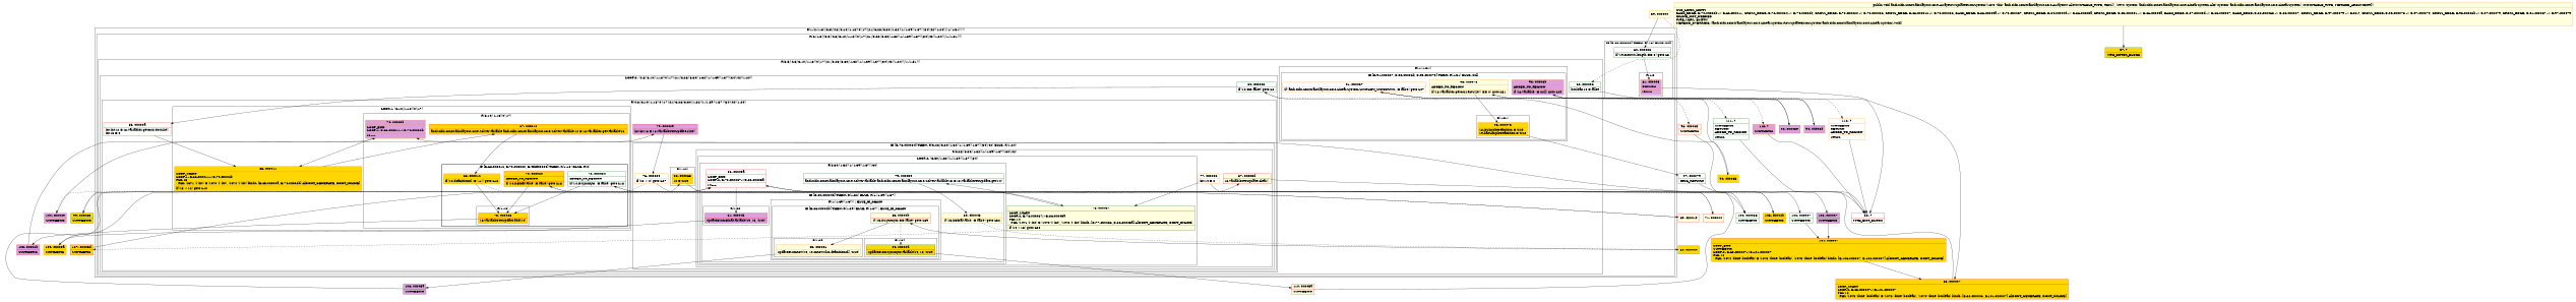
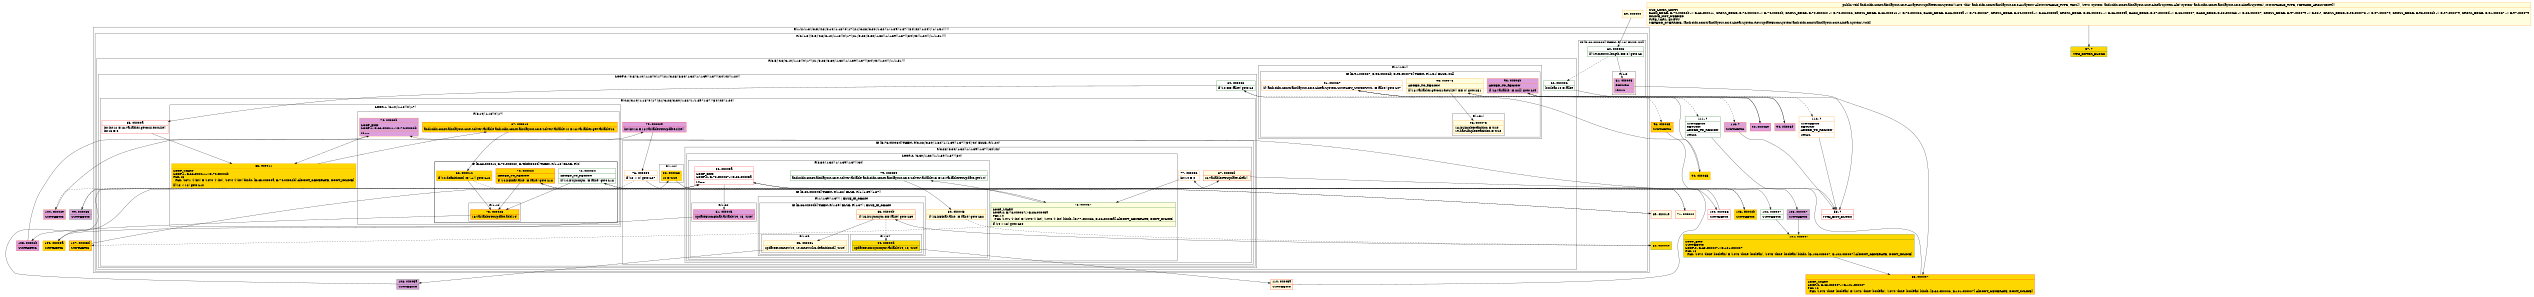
  digraph {
    node [color=darkorange fillcolor=white shape=record style=filled]
    n1 [fillcolor=plum label="{61\:\ 0x0005|RETURN\l|return\l}"]
    n2 [color=darkgreen label="{60\:\ 0x0003|if (r9.mRows.length == 0) goto L3\l}"]
    n3 [color=red fillcolor=gold label="{73\:\ 0x0026|r8.variablesToUpdate.add(r4)\l}"]
    n4 [fillcolor=gold label="{68\:\ 0x001c|if (r4.definitionId != (\-1)) goto L18\l}"]
    n5 [color=red fillcolor=gold label="{70\:\ 0x0020|ADDED_TO_REGION\l|if (r4.isFinalValue != false) goto L18\l}"]
    n6 [color=darkgreen label="{72\:\ 0x0024|ADDED_TO_REGION\l|if (r4.isSynonym != false) goto L18\l}"]
    n7 [color=red fillcolor=gold label="{67\:\ 0x0013|androidx.constraintlayout.core.SolverVariable androidx.constraintlayout.core.SolverVariable r4 = r8.variables.getVariable(r3)\l}"]
    n8 [fillcolor=plum label="{74\:\ 0x002b|LOOP_END\lLOOP:1: B:66:0x0011\-\>B:74:0x002b\l|r3++\l}"]
    n9 [fillcolor=gold label="{66\:\ 0x0011|LOOP_START\lLOOP:1: B:66:0x0011\-\>B:74:0x002b\lPHI: r3 \l  PHI: (r3v1 'i' int) = (r3v0 'i' int), (r3v4 'i' int) binds: [B:65:0x000a, B:74:0x002b] A[DONT_GENERATE, DONT_INLINE]\l|if (r3 \< r2) goto L10\l}"]
    n10 [color=red fillcolor=plum label="{81\:\ 0x0045|updateFromFinalVariable(r9, r5, true)\l}"]
    n11 [fillcolor=lightyellow label="{85\:\ 0x0051|updateFromRow(r9, r9.mRows[r5.definitionId], true)\l}"]
    n12 [color=darkgreen fillcolor=gold label="{84\:\ 0x004d|updateFromSynonymVariable(r9, r5, true)\l}"]
    n13 [color=red fillcolor=lightyellow label="{83\:\ 0x004b|if (r5.isSynonym == false) goto L39\l}"]
    n14 [fillcolor=lightyellow label="{80\:\ 0x0043|if (r5.isFinalValue != false) goto L32\l}"]
    n15 [color=darkgreen label="{79\:\ 0x0039|androidx.constraintlayout.core.SolverVariable androidx.constraintlayout.core.SolverVariable r5 = r8.variablesToUpdate.get(r4)\l}"]
    n16 [color=red label="{86\:\ 0x005a|LOOP_END\lLOOP:2: B:78:0x0037\-\>B:86:0x005a\l|r4++\l}"]
    n17 [color=darkgreen fillcolor=lightyellow label="{78\:\ 0x0037|LOOP_START\lLOOP:2: B:78:0x0037\-\>B:86:0x005a\lPHI: r4 \l  PHI: (r4v1 'i' int) = (r4v0 'i' int), (r4v2 'i' int) binds: [B:77:0x0036, B:86:0x005a] A[DONT_GENERATE, DONT_INLINE]\l|if (r4 \< r3) goto L30\l}"]
    n18 [label="{77\:\ 0x0036|int r4 = 0\l}"]
    n19 [color=red fillcolor=lightyellow label="{87\:\ 0x005d|r8.variablesToUpdate.clear()\l}"]
    n20 [fillcolor=gold label="{88\:\ 0x0063|r0 = true\l}"]
    n21 [label="{76\:\ 0x0034|if (r3 \> 0) goto L27\l}"]
    n22 [color=red label="{65\:\ 0x000a|int int r2 = r8.variables.getCurrentSize()\lint r3 = 0\l}"]
    n23 [color=red fillcolor=plum label="{75\:\ 0x002e|int int r3 = r8.variablesToUpdate.size()\l}"]
    n24 [color=darkgreen label="{64\:\ 0x0008|if (r0 == false) goto L8\l}"]
-   n25 [fillcolor=gold label="{96\:\ 0x0075|r8.isSimpleDefinition = true\lr9.hasSimpleDefinition = true\l}"]
+   n25 [fillcolor=lightyellow label="{96\:\ 0x0075|r8.isSimpleDefinition = true\lr9.hasSimpleDefinition = true\l}"]
    n26 [label="{91\:\ 0x0067|if (androidx.constraintlayout.core.LinearSystem.SIMPLIFY_SYNONYMS != false) goto L47\l}"]
    n27 [fillcolor=plum label="{93\:\ 0x006b|ADDED_TO_REGION\l|if (r8.variable != null) goto L49\l}"]
    n28 [fillcolor=lightyellow label="{95\:\ 0x0073|ADDED_TO_REGION\l|if (r8.variables.getCurrentSize() == 0) goto L51\l}"]
    n29 [color=darkgreen label="{62\:\ 0x0006|boolean r0 = false\l}"]
    n30 [color=red label="{58\:\ ?|MTH_EXIT_BLOCK\l}"]
    n31 [color=red fillcolor=plum label="{105\:\ 0x002b|SYNTHETIC\l}"]
    n32 [color=red fillcolor=lightyellow label="{69\:\ 0x001e}"]
    n33 [color=red fillcolor=lightyellow label="{71\:\ 0x0022}"]
    n34 [fillcolor=gold label="{106\:\ 0x002b|SYNTHETIC\l}"]
    n35 [fillcolor=plum label="{104\:\ 0x002e|SYNTHETIC\l}"]
    n36 [fillcolor=gold label="{109\:\ 0x005a|SYNTHETIC\l}"]
    n37 [color=darkgreen fillcolor=plum label="{108\:\ 0x005a|SYNTHETIC\l}"]
    n38 [color=red fillcolor=lightyellow label="{110\:\ 0x005a|SYNTHETIC\l}"]
    n39 [color=darkgreen fillcolor=gold label="{82\:\ 0x0049}"]
    n40 [color=red fillcolor=gold label="{107\:\ 0x005d|SYNTHETIC\l}"]
    n41 [color=darkgreen fillcolor=plum label="{103\:\ 0x0007|SYNTHETIC\l}"]
    n42 [color=darkgreen label="{102\:\ 0x0007|SYNTHETIC\l}"]
-   n43 [color=darkgreen fillcolor=gold label="{99\:\ 0x0063|SYNTHETIC\l}"]
-   n44 [color=darkgreen label="{100\:\ 0x0036|SYNTHETIC\l}"]
-   n45 [color=red fillcolor=lightyellow label="{98\:\ 0x0065|SYNTHETIC\l}"]
-   n46 [color=darkgreen label="{97\:\ 0x0079|ORIG_RETURN\l}"]
+   n43 [color=darkgreen fillcolor=plum label="{99\:\ 0x0063|SYNTHETIC\l}"]
+   n44 [color=red label="{100\:\ 0x0036|SYNTHETIC\l}"]
+   n45 [color=red fillcolor=gold label="{98\:\ 0x0065|SYNTHETIC\l}"]
    n47 [color=red fillcolor=plum label="{92\:\ 0x0069}"]
    n48 [color=darkgreen label="{111\:\ ?|SYNTHETIC\lRETURN\lADDED_TO_REGION\l|return\l}"]
    n49 [fillcolor=plum label="{94\:\ 0x006d}"]
    n50 [label="{112\:\ ?|SYNTHETIC\lRETURN\lADDED_TO_REGION\l|return\l}"]
    n51 [fillcolor=plum label="{113\:\ ?|SYNTHETIC\l}"]
    n52 [color=red fillcolor=gold label="{63\:\ 0x0007|LOOP_START\lLOOP:0: B:63:0x0007\-\>B:101:0x0007\lPHI: r0 \l  PHI: (r0v3 'done' boolean) = (r0v2 'done' boolean), (r0v4 'done' boolean) binds: [B:62:0x0006, B:101:0x0007] A[DONT_GENERATE, DONT_INLINE]\l}"]
    n53 [fillcolor=gold label="{90\:\ 0x0065}"]
-   n54 [color=red fillcolor=gold label="{101\:\ 0x0007|LOOP_END\lSYNTHETIC\lLOOP:0: B:63:0x0007\-\>B:101:0x0007\lPHI: r0 \l  PHI: (r0v4 'done' boolean) = (r0v3 'done' boolean), (r0v5 'done' boolean) binds: [B:103:0x0007, B:102:0x0007] A[DONT_GENERATE, DONT_INLINE]\l}"]
+   n54 [color=darkgreen fillcolor=gold label="{101\:\ 0x0007|LOOP_END\lSYNTHETIC\lLOOP:0: B:63:0x0007\-\>B:101:0x0007\lPHI: r0 \l  PHI: (r0v4 'done' boolean) = (r0v3 'done' boolean), (r0v5 'done' boolean) binds: [B:103:0x0007, B:102:0x0007] A[DONT_GENERATE, DONT_INLINE]\l}"]
    n55 [color=darkgreen fillcolor=gold label="{57\:\ ?|MTH_ENTER_BLOCK\l}"]
    n56 [fillcolor=lightyellow label="{59\:\ 0x0000}"]
    n57 [fillcolor=lightyellow label="{public void androidx.constraintlayout.core.ArrayRow.updateFromSystem((r8v0 'this' androidx.constraintlayout.core.ArrayRow A[IMMUTABLE_TYPE, THIS]), (r9v0 'system' androidx.constraintlayout.core.LinearSystem A[D('system' androidx.constraintlayout.core.LinearSystem), IMMUTABLE_TYPE, METHOD_ARGUMENT]))  | USE_LINES_HINTS\lBACK_EDGE: B:74:0x002b \-\> B:66:0x0011, CROSS_EDGE: B:72:0x0024 \-\> B:74:0x002b, CROSS_EDGE: B:70:0x0020 \-\> B:73:0x0026, CROSS_EDGE: B:68:0x001c \-\> B:73:0x0026, BACK_EDGE: B:86:0x005a \-\> B:78:0x0037, CROSS_EDGE: B:84:0x004d \-\> B:86:0x005a, CROSS_EDGE: B:85:0x0051 \-\> B:86:0x005a, BACK_EDGE: B:87:0x005d \-\> B:63:0x0007, BACK_EDGE: B:88:0x0063 \-\> B:63:0x0007, CROSS_EDGE: B:97:0x0079 \-\> B:58:?, CROSS_EDGE: B:95:0x0073 \-\> B:97:0x0079, CROSS_EDGE: B:93:0x006b \-\> B:97:0x0079, CROSS_EDGE: B:91:0x0067 \-\> B:97:0x0079\lINLINE_NOT_NEEDED\lTYPE_VARS: EMPTY\lMETHOD_OVERRIDE: [androidx.constraintlayout.core.LinearSystem.Row.updateFromSystem(androidx.constraintlayout.core.LinearSystem):void]\l}"]
    subgraph cluster_1 {
      label="R(1:(2:(1:3)|(3:5|(4:8|(3:10|(1:18)(0)|17)|21|(3:28|(3:30|(1:32)(1:(1:39)(1:37))|34)|42)(1:24))|(1:(1:51)))))"
      subgraph cluster_2 {
        label="R(2:(1:3)|(3:5|(4:8|(3:10|(1:18)(0)|17)|21|(3:28|(3:30|(1:32)(1:(1:39)(1:37))|34)|42)(1:24))|(1:(1:51))))"
        subgraph cluster_3 {
          label="IF [B:60:0x0003] THEN: R(1:3) ELSE: null"
          n2
          subgraph cluster_4 {
            label="R(1:3)"
            n1
          }
        }
        subgraph cluster_5 {
          label="R(3:5|(4:8|(3:10|(1:18)(0)|17)|21|(3:28|(3:30|(1:32)(1:(1:39)(1:37))|34)|42)(1:24))|(1:(1:51)))"
          n29
          subgraph cluster_6 {
            label="LOOP:0: (4:8|(3:10|(1:18)(0)|17)|21|(3:28|(3:30|(1:32)(1:(1:39)(1:37))|34)|42)(1:24))"
            n24
            subgraph cluster_7 {
              label="R(4:8|(3:10|(1:18)(0)|17)|21|(3:28|(3:30|(1:32)(1:(1:39)(1:37))|34)|42)(1:24))"
              n22
              n23
              subgraph cluster_8 {
                label="LOOP:1: (3:10|(1:18)(0)|17)"
                n9
                subgraph cluster_9 {
                  label="R(3:10|(1:18)(0)|17)"
                  n7
                  n8
                  subgraph cluster_10 {
                    label="IF [B:68:0x001c, B:70:0x0020, B:72:0x0024] THEN: R(1:18) ELSE: R(0)"
                    n4
                    n5
                    n6
                    subgraph cluster_11 {
                      label="R(1:18)"
                      n3
                    }
                    subgraph cluster_12 {
                      label="R(0)"
                    }
                  }
                }
              }
              subgraph cluster_13 {
                label="IF [B:76:0x0034] THEN: R(3:28|(3:30|(1:32)(1:(1:39)(1:37))|34)|42) ELSE: R(1:24)"
                n21
                subgraph cluster_14 {
                  label="R(3:28|(3:30|(1:32)(1:(1:39)(1:37))|34)|42)"
                  n18
                  n19
                  subgraph cluster_15 {
                    label="LOOP:2: (3:30|(1:32)(1:(1:39)(1:37))|34)"
                    n17
                    subgraph cluster_16 {
                      label="R(3:30|(1:32)(1:(1:39)(1:37))|34)"
                      n15
                      n16
                      subgraph cluster_17 {
                        label="IF [B:80:0x0043] THEN: R(1:32) ELSE: R(1:(1:39)(1:37))"
                        n14
                        subgraph cluster_18 {
                          label="R(1:32)"
                          n10
                        }
                        subgraph cluster_19 {
                          label="R(1:(1:39)(1:37)) | ELSE_IF_CHAIN\l"
                          subgraph cluster_20 {
                            label="IF [B:83:0x004b] THEN: R(1:39) ELSE: R(1:37) | ELSE_IF_CHAIN\l"
                            n13
                            subgraph cluster_21 {
                              label="R(1:39)"
                              n11
                            }
                            subgraph cluster_22 {
                              label="R(1:37)"
                              n12
                            }
                          }
                        }
                      }
                    }
                  }
                }
                subgraph cluster_23 {
                  label="R(1:24)"
                  n20
                }
              }
            }
          }
          subgraph cluster_24 {
            label="R(1:(1:51))"
            subgraph cluster_25 {
              label="IF [B:91:0x0067, B:93:0x006b, B:95:0x0073] THEN: R(1:51) ELSE: null"
              n26
              n27
              n28
              subgraph cluster_26 {
                label="R(1:51)"
                n25
              }
            }
          }
        }
      }
    }
    n1 -> n30
    n2 -> n1
-   n56 -> n29 [style=dashed]
+   n2 -> n29 [style=dashed]
    n3 -> n31
    n4 -> n3
    n4 -> n32 [style=dashed]
    n5 -> n3
    n5 -> n33 [style=dashed]
    n6 -> n3
    n6 -> n34 [style=dashed]
    n7 -> n4
    n8 -> n9
    n9 -> n7
    n9 -> n35 [style=dashed]
    n10 -> n36
    n11 -> n37
    n12 -> n38
    n13 -> n11
    n13 -> n12 [style=dashed]
    n14 -> n39 [style=dashed]
    n15 -> n14
    n16 -> n10
    n16 -> n17
    n17 -> n15
    n17 -> n40 [style=dashed]
    n18 -> n17
    n19 -> n41
    n20 -> n42
    n21 -> n43 [style=dashed]
    n21 -> n44
    n22 -> n9
    n23 -> n21
    n24 -> n22
    n24 -> n45 [style=dashed]
-   n25 -> n46
    n26 -> n47
    n26 -> n48 [style=dashed]
    n27 -> n49
    n27 -> n50 [style=dashed]
    n28 -> n25
    n28 -> n51 [style=dashed]
    n29 -> n52
    n31 -> n8
    n32 -> n5
    n33 -> n6
    n34 -> n8
    n35 -> n23
    n36 -> n16
    n37 -> n16
    n38 -> n16
    n39 -> n13
    n40 -> n19
    n41 -> n54
    n42 -> n54
    n43 -> n20
-   n18 -> n44
+   n44 -> n18
    n45 -> n53
-   n46 -> n30
    n47 -> n27
    n48 -> n30
    n49 -> n28
    n50 -> n30
    n51 -> n30
    n52 -> n24
    n53 -> n26
    n54 -> n52
    n56 -> n2
    n57 -> n55
  }
